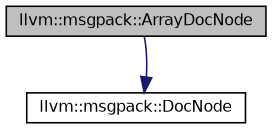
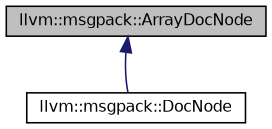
  digraph {
    node [color=black fontname=Helvetica fontsize=10 shape=box]
    n1 [fillcolor=grey75 fontcolor=black height=0.2 label="llvm::msgpack::ArrayDocNode" style=filled width=0.4]
    n2 [height=0.2 label="llvm::msgpack::DocNode" width=0.4]
-   n2 -> n1 [color=midnightblue dir=back fontname=Helvetica fontsize=10 labelfontname=Helvetica labelfontsize=10 style=solid]
+   n1 -> n2 [color=midnightblue dir=back fontname=Helvetica fontsize=10 labelfontname=Helvetica labelfontsize=10 style=solid]
  }
